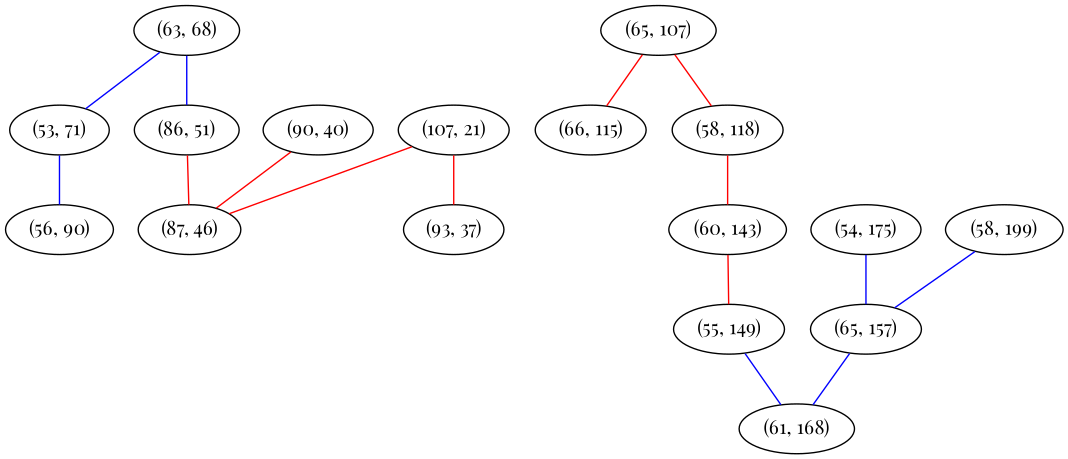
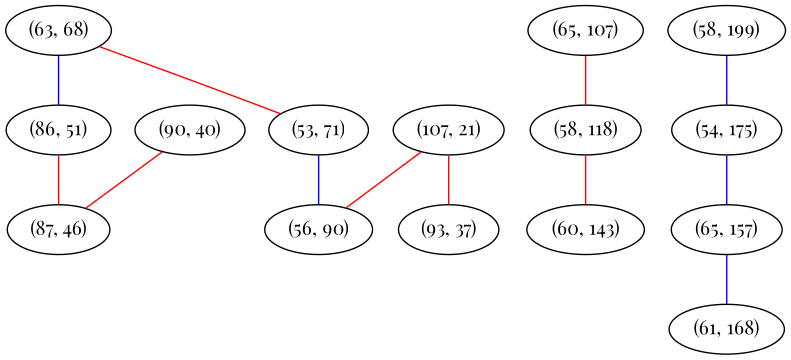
  graph {
    fontname="Playfair Display"
    node [fontname="Playfair Display"]
    edge [color=red fontname="Playfair Display" weight=1]
    n1 [label="(63, 68)"]
    "(86, 51)"
    n3 [label="(53, 71)"]
    "(87, 46)"
    "(56, 90)"
    "(65, 107)"
-   "(66, 115)"
    "(58, 118)"
    "(60, 143)"
    "(107, 21)"
    "(93, 37)"
    "(90, 40)"
-   "(55, 149)"
    "(54, 175)"
    "(65, 157)"
    n16 [label="(61, 168)"]
    "(58, 199)"
    n1 -- "(86, 51)" [color=blue weight=3]
-   n1 -- n3 [color=blue]
+   n1 -- n3
    "(86, 51)" -- "(87, 46)" [weight=3]
    n3 -- "(56, 90)" [color=blue weight=3]
-   "(65, 107)" -- "(66, 115)"
    "(65, 107)" -- "(58, 118)"
    "(58, 118)" -- "(60, 143)"
-   "(60, 143)" -- "(55, 149)"
-   "(107, 21)" -- "(87, 46)"
+   "(107, 21)" -- "(56, 90)"
    "(107, 21)" -- "(93, 37)"
    "(90, 40)" -- "(87, 46)"
-   "(55, 149)" -- n16 [color=blue weight=3]
    "(54, 175)" -- "(65, 157)" [color=blue weight=3]
    "(65, 157)" -- n16 [color=blue weight=3]
-   "(58, 199)" -- "(65, 157)" [color=blue weight=3]
+   "(58, 199)" -- "(54, 175)" [color=blue weight=3]
  }
